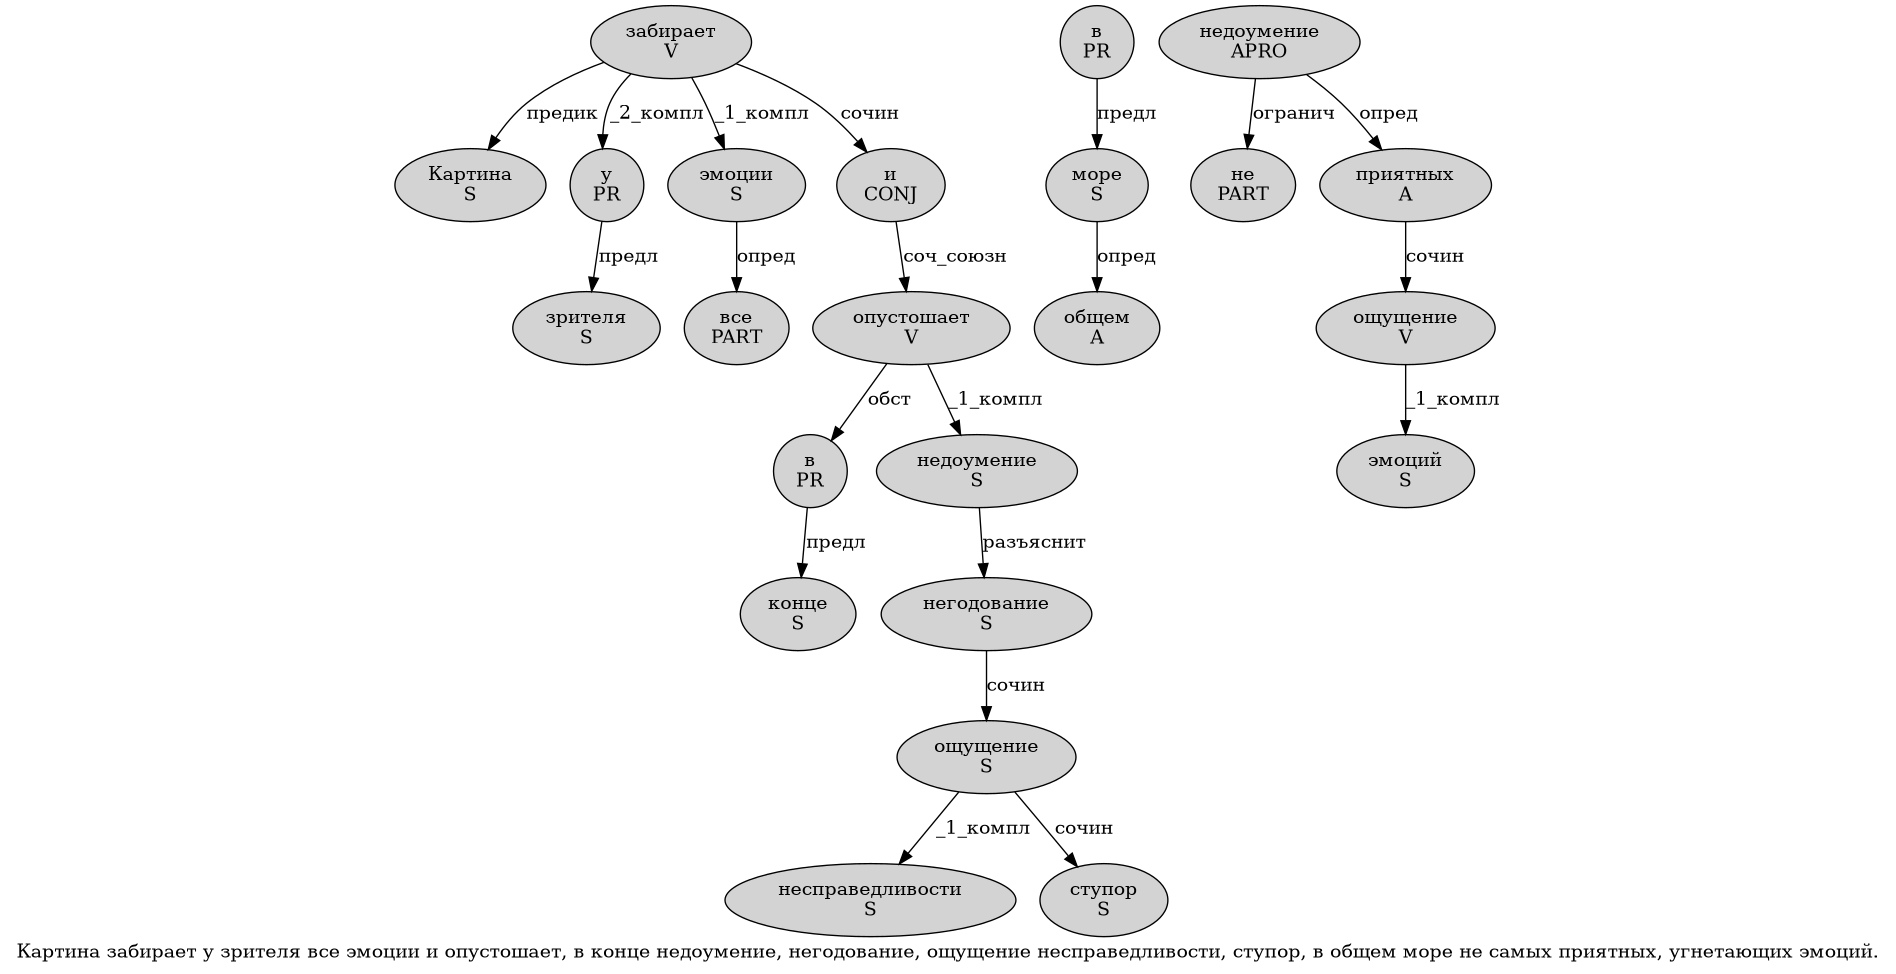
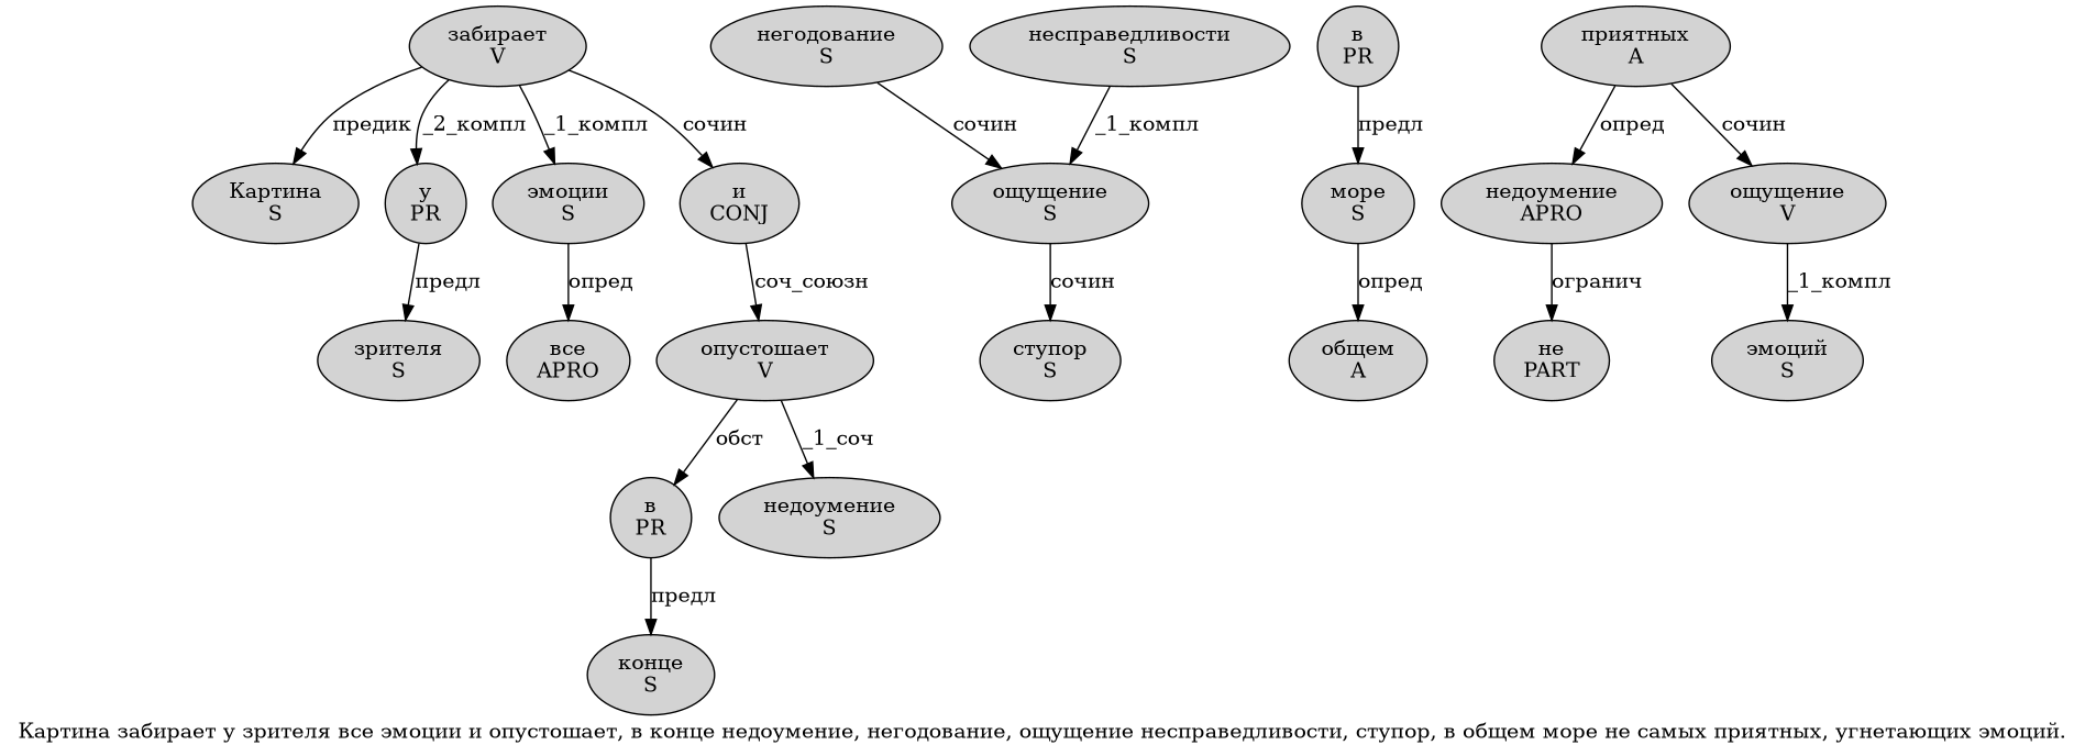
  digraph {
    label="Картина забирает у зрителя все эмоции и опустошает, в конце недоумение, негодование, ощущение несправедливости, ступор, в общем море не самых приятных, угнетающих эмоций."
    node [fillcolor=lightgray penwidth=1 shape=ellipse style=filled]
    n1 [label="Картина\nS"]
    n2 [label="забирает\nV"]
    n3 [label="у\nPR"]
    n4 [label="эмоции\nS"]
    n5 [label="и\nCONJ"]
    n6 [label="зрителя\nS"]
-   n7 [label="все\nPART"]
+   n7 [label="все\nAPRO"]
    n8 [label="опустошает\nV"]
    n9 [label="в\nPR"]
    n10 [label="недоумение\nS"]
    n11 [label="конце\nS"]
    n12 [label="негодование\nS"]
    n13 [label="ощущение\nS"]
    n14 [label="несправедливости\nS"]
    n15 [label="ступор\nS"]
    n16 [label="в\nPR"]
    n17 [label="море\nS"]
    n18 [label="общем\nA"]
    n19 [label="не\nPART"]
    n20 [label="недоумение\nAPRO"]
    n21 [label="приятных\nA"]
    n22 [label="ощущение\nV"]
    n23 [label="эмоций\nS"]
    n2 -> n1 [label="предик"]
    n2 -> n3 [label="_2_компл"]
    n2 -> n4 [label="_1_компл"]
    n2 -> n5 [label="сочин"]
    n3 -> n6 [label="предл"]
    n4 -> n7 [label="опред"]
    n5 -> n8 [label="соч_союзн"]
    n8 -> n9 [label="обст"]
-   n8 -> n10 [label="_1_компл"]
+   n8 -> n10 [label="_1_соч"]
    n9 -> n11 [label="предл"]
-   n10 -> n12 [label="разъяснит"]
    n12 -> n13 [label="сочин"]
-   n13 -> n14 [label="_1_компл"]
+   n14 -> n13 [label="_1_компл"]
    n13 -> n15 [label="сочин"]
    n16 -> n17 [label="предл"]
    n17 -> n18 [label="опред"]
    n20 -> n19 [label="огранич"]
-   n20 -> n21 [label="опред"]
+   n21 -> n20 [label="опред"]
    n21 -> n22 [label="сочин"]
    n22 -> n23 [label="_1_компл"]
  }
